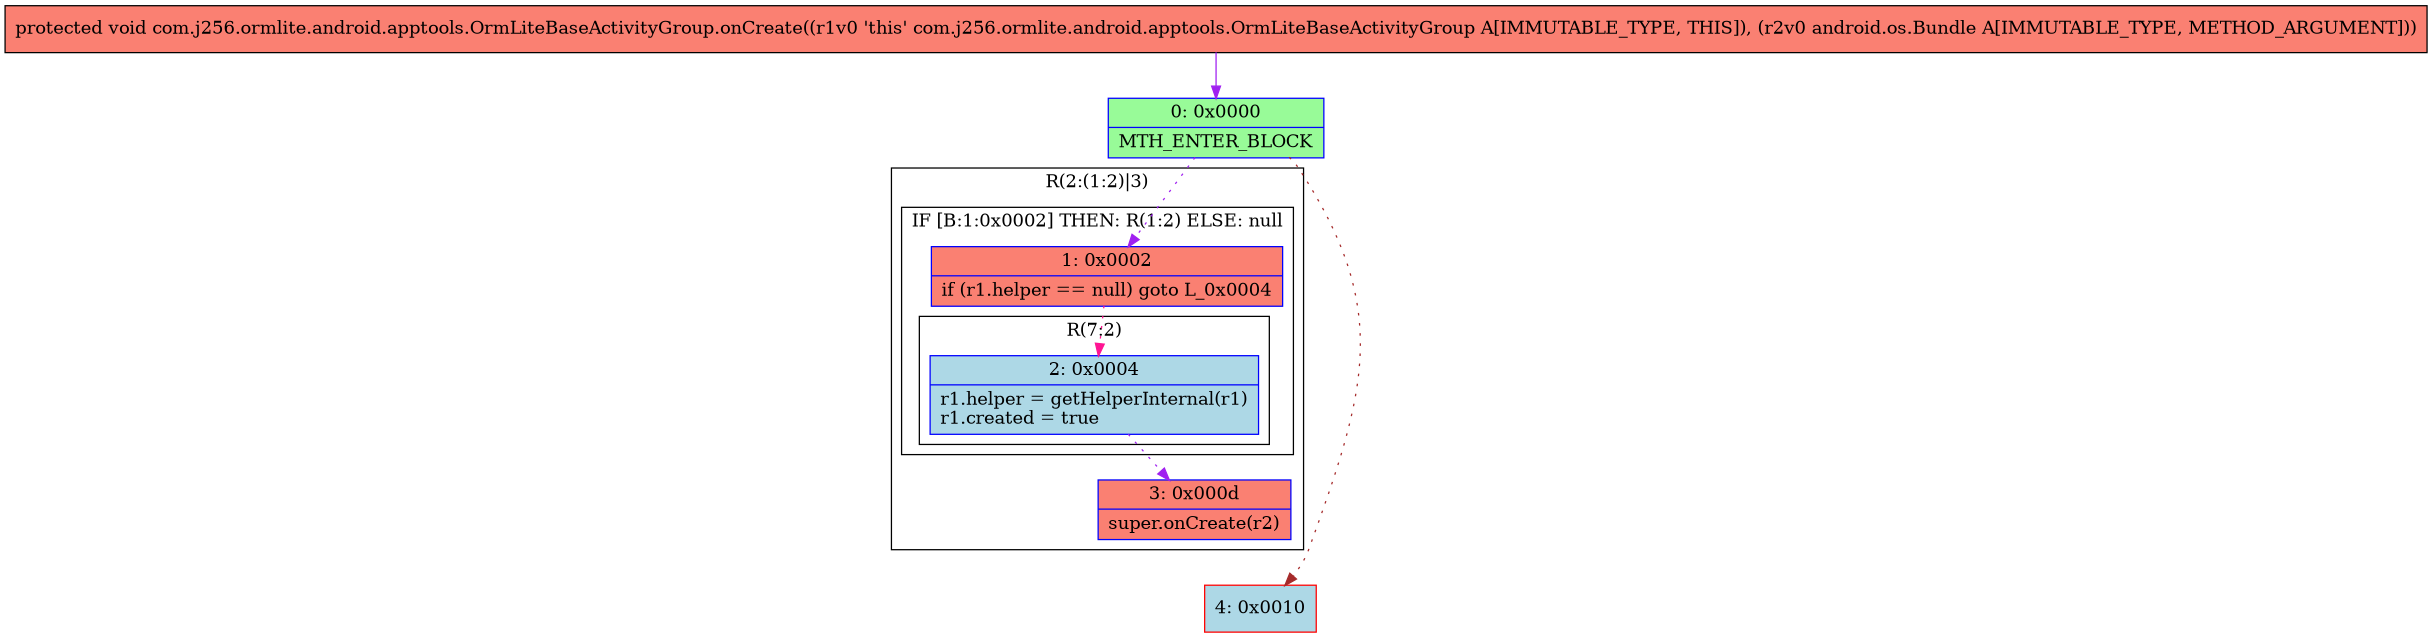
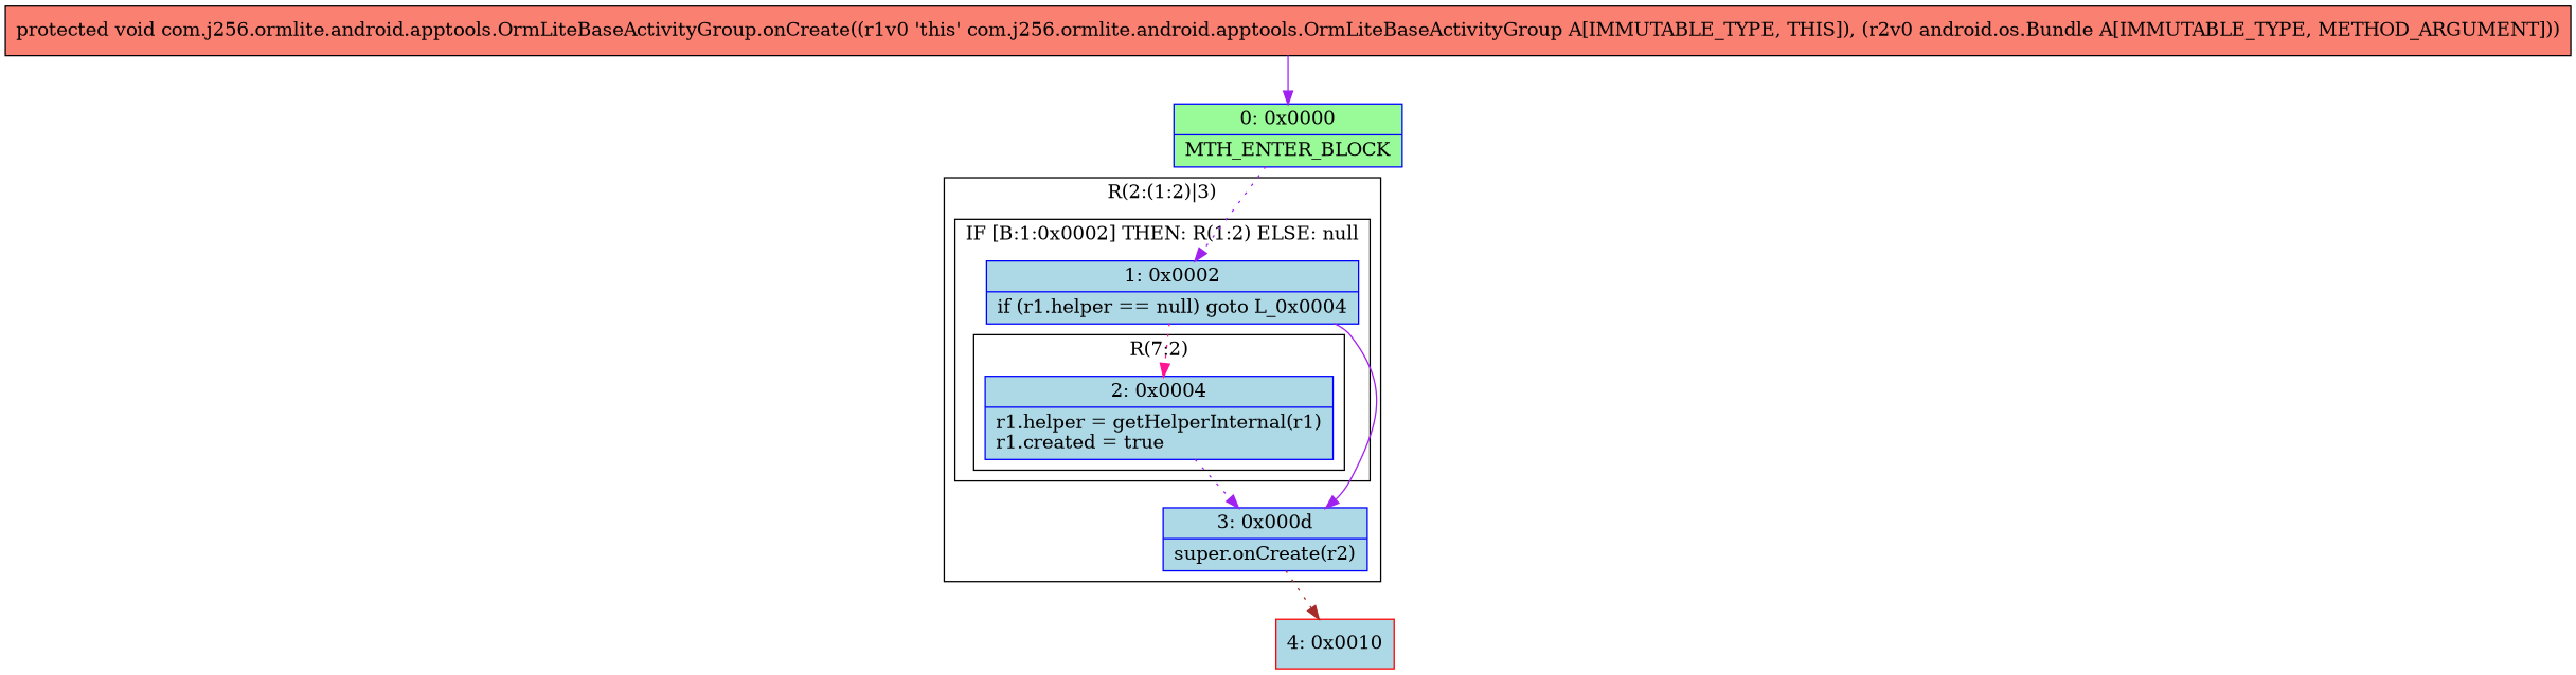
  digraph {
    node [color=blue fillcolor=lightblue shape=record style=filled]
    edge [color=purple style=dotted]
    n1 [label="{2\:\ 0x0004|r1.helper = getHelperInternal(r1)\lr1.created = true\l}"]
-   n2 [fillcolor=salmon label="{1\:\ 0x0002|if (r1.helper == null) goto L_0x0004\l}"]
-   n3 [fillcolor=salmon label="{3\:\ 0x000d|super.onCreate(r2)\l}"]
+   n2 [label="{1\:\ 0x0002|if (r1.helper == null) goto L_0x0004\l}"]
+   n3 [label="{3\:\ 0x000d|super.onCreate(r2)\l}"]
    n4 [color=red label="{4\:\ 0x0010}"]
    n5 [fillcolor=palegreen label="{0\:\ 0x0000|MTH_ENTER_BLOCK\l}"]
    n6 [fillcolor=salmon label="{protected void com.j256.ormlite.android.apptools.OrmLiteBaseActivityGroup.onCreate((r1v0 'this' com.j256.ormlite.android.apptools.OrmLiteBaseActivityGroup A[IMMUTABLE_TYPE, THIS]), (r2v0 android.os.Bundle A[IMMUTABLE_TYPE, METHOD_ARGUMENT])) }" color=""]
    subgraph cluster_1 {
      label="R(2:(1:2)|3)"
      n3
      subgraph cluster_2 {
        label="IF [B:1:0x0002] THEN: R(1:2) ELSE: null"
        n2
        subgraph cluster_3 {
          label="R(7:2)"
          n1
        }
      }
    }
    n1 -> n3
    n2 -> n1 [color=deeppink]
-   n5 -> n4 [color=brown]
+   n2 -> n3 [style=solid]
+   n3 -> n4 [color=brown]
    n5 -> n2
    n6 -> n5 [style=solid]
  }
